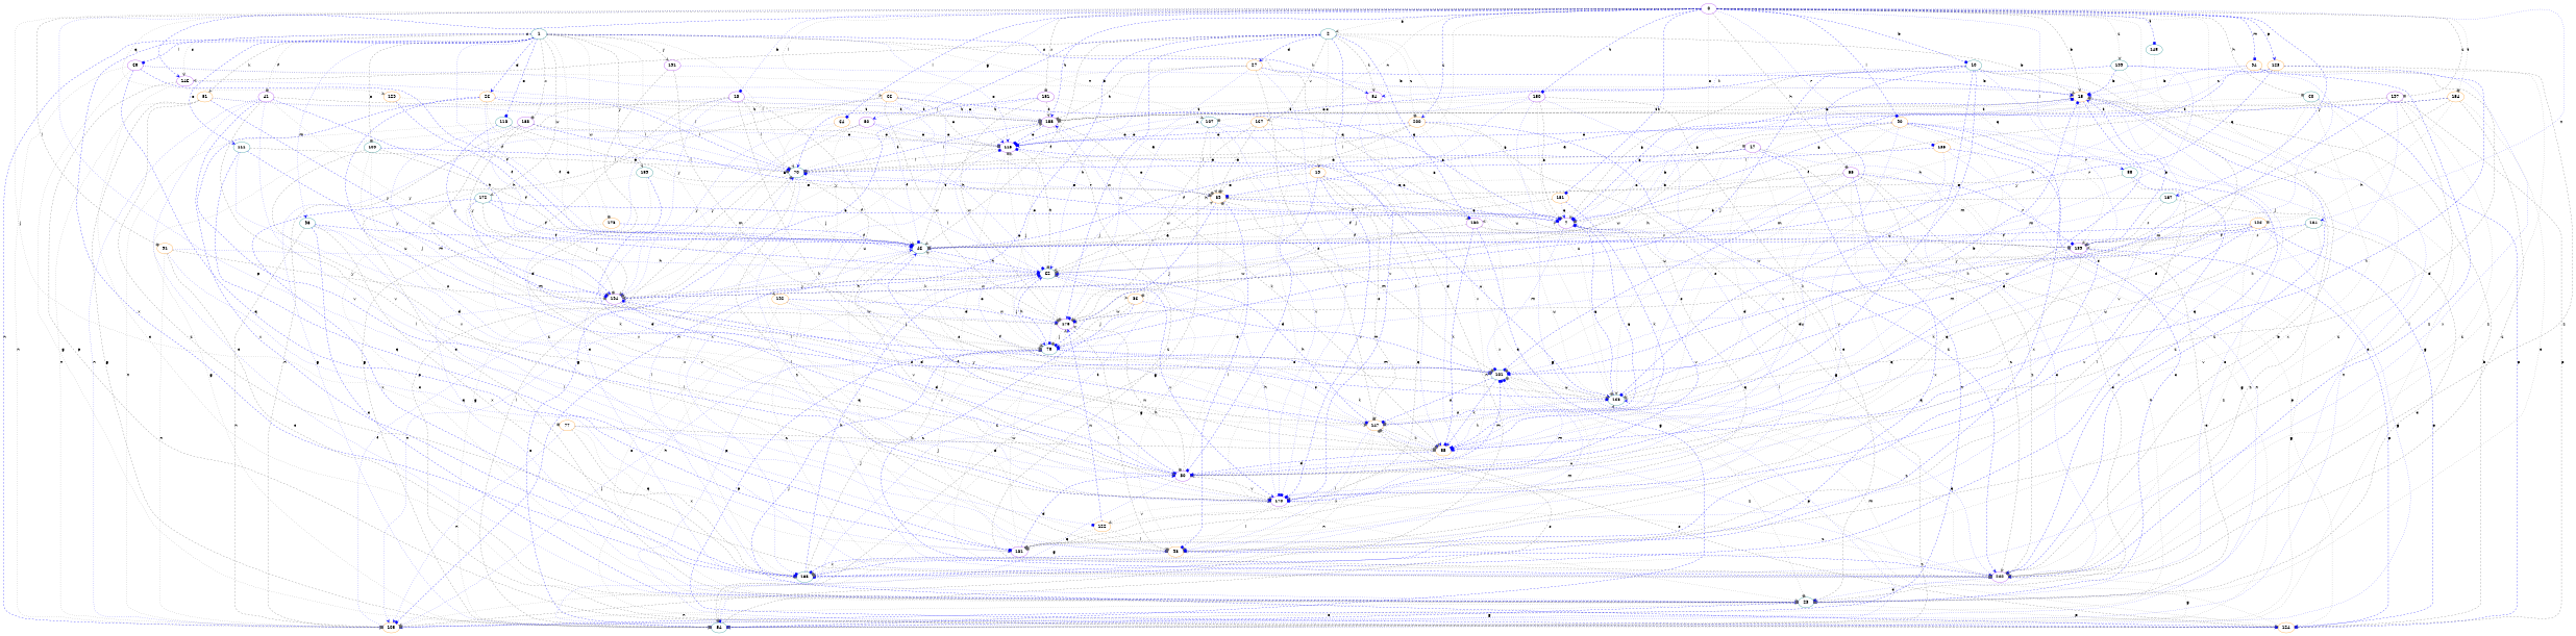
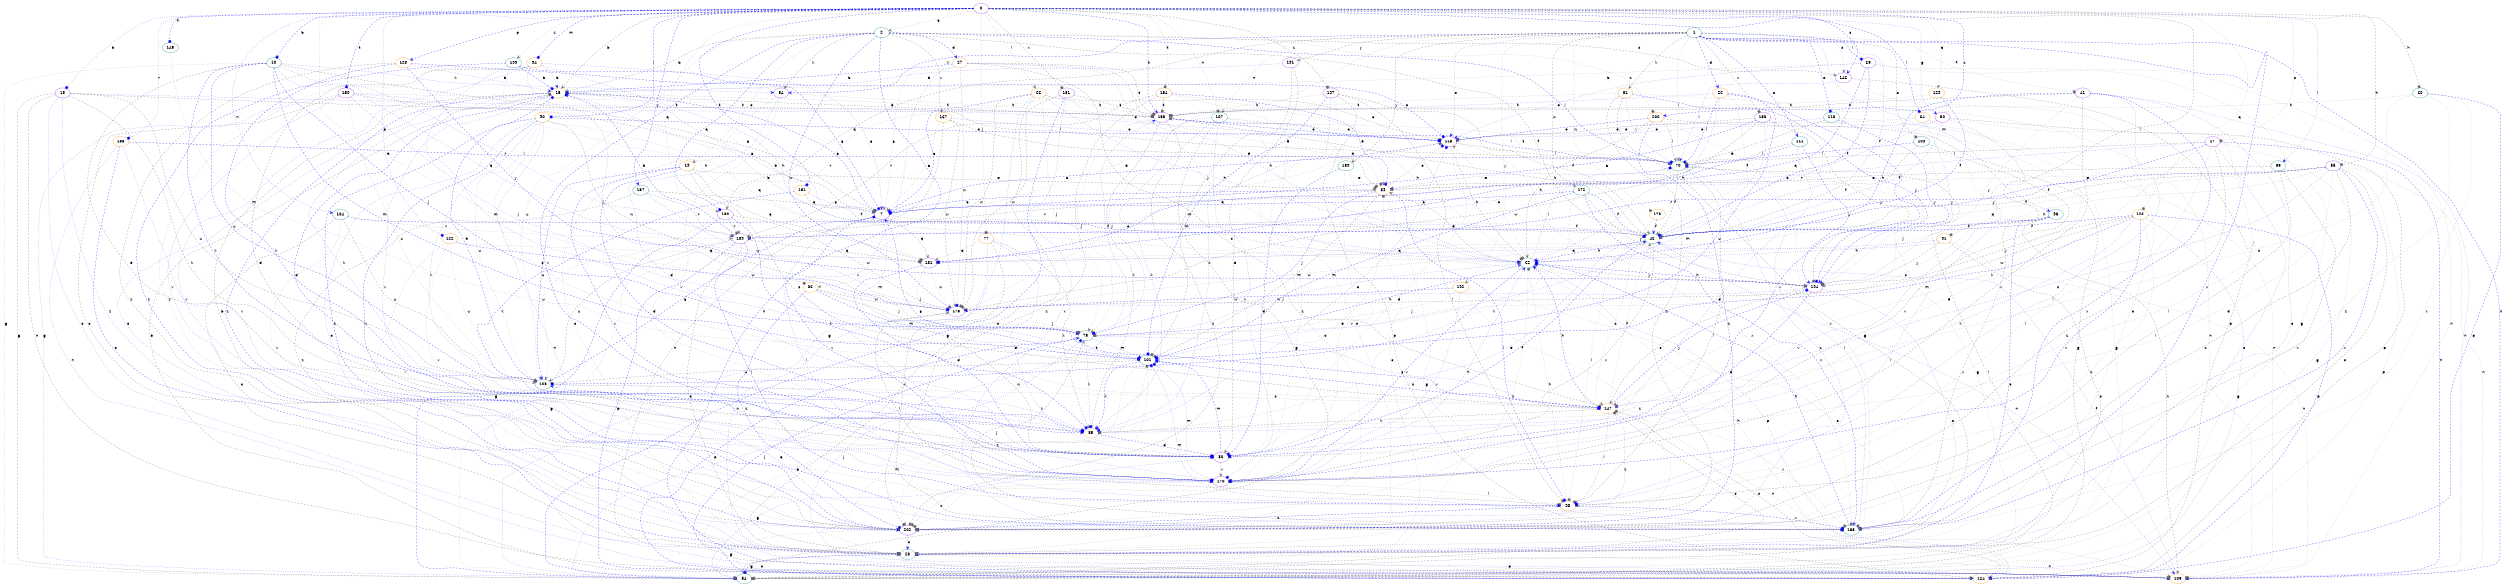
  strict digraph {
    fontname="DejaVu Sans"
    node [color=darkorange fontname="DejaVu Sans"]
    edge [arrowhead=vee color=gray40 fontname="DejaVu Sans" style=dashed]
    0 [color=purple]
    2 [color=teal]
    10 [color=teal]
    13 [color=purple]
    15
    17 [color=purple]
    36
    50 [color=purple]
    55 [color=purple]
    60 [color=teal]
    64
    66
    77
    88 [color=teal]
    90
    91
    94
    104 [color=teal]
    107 [color=teal]
    122
    123
    126
    129
    130 [color=purple]
    135
    146 [color=purple]
    148 [color=teal]
    150 [color=purple]
    151
    154
    155 [color=purple]
    181 [color=purple]
    187 [color=teal]
    197 [color=purple]
    199 [color=teal]
    200
    46 [color=teal]
    70 [color=teal]
    84 [color=purple]
    108
    19
    27
    163 [color=teal]
    167
    170 [color=purple]
    178 [color=purple]
    7 [color=purple]
    101 [color=teal]
    131 [color=purple]
    30 [color=purple]
    54 [color=teal]
    78 [color=teal]
    85
    139 [color=purple]
    23 [color=teal]
    202 [color=purple]
    93
    115 [color=purple]
    124
    194 [color=purple]
    185 [color=teal]
    39
    147
    62 [color=teal]
    1 [color=teal]
    26
    41 [color=purple]
    68 [color=purple]
    81
    98 [color=teal]
    109 [color=teal]
    111 [color=teal]
    113 [color=teal]
    172 [color=teal]
    173
    183 [color=purple]
    189 [color=teal]
    191 [color=purple]
    192
    0 -> 2 [label=a style=dotted]
    0 -> 10 [arrowhead=box color=blue label=b]
    0 -> 13 [arrowhead=box color=blue label=b style=dotted]
    0 -> 15 [label=b]
    0 -> 17 [arrowhead=box label=c style=dotted]
    0 -> 36 [arrowhead=box label=e style=dotted]
    0 -> 50 [color=blue label=g style=dotted]
    0 -> 55 [arrowhead=box label=h]
    0 -> 60 [arrowhead=box label=h]
    0 -> 64 [arrowhead=box color=blue label=i]
    0 -> 66 [label=i style=dotted]
    0 -> 77 [arrowhead=box label=j style=dotted]
    0 -> 88 [color=blue label=l style=dotted]
    0 -> 90 [arrowhead=box color=blue label=l]
    0 -> 91 [arrowhead=box label=l]
    0 -> 94 [arrowhead=box color=blue label=m]
    0 -> 104 [color=blue label=n style=dotted]
    0 -> 107 [arrowhead=box label=n style=dotted]
    0 -> 122 [arrowhead=box color=blue label=p style=dotted]
    0 -> 123 [color=blue label=p]
    0 -> 126 [arrowhead=box label=q style=dotted]
    0 -> 129 [label=q style=dotted]
    0 -> 130 [label=q style=dotted]
    0 -> 135 [arrowhead=box color=blue label=r style=dotted]
    0 -> 146 [color=blue label=s]
    0 -> 148 [arrowhead=box color=blue label=t]
    0 -> 150 [arrowhead=box color=blue label=t]
    0 -> 151 [arrowhead=box color=blue label=t]
    0 -> 154 [arrowhead=box label=t style=dotted]
    0 -> 155 [color=blue label=t]
    0 -> 181 [arrowhead=box label=x]
    0 -> 187 [color=blue label=y]
    0 -> 197 [arrowhead=box label=z]
    0 -> 199 [label=z style=dotted]
    0 -> 200 [color=blue label=z]
    2 -> 15 [label=b]
    2 -> 130 [arrowhead=box color=blue label=q]
    2 -> 146 [label=s]
    2 -> 200 [arrowhead=box label=z style=dotted]
    2 -> 46 [label=f]
    2 -> 70 [color=blue label=i]
    2 -> 84 [label=k]
    2 -> 108 [arrowhead=box color=blue label=n]
    2 -> 19 [label=c style=dotted]
    2 -> 27 [color=blue label=d]
    2 -> 163 [label=u style=dotted]
    2 -> 167 [label=v]
    2 -> 170 [arrowhead=box color=blue label=v]
    2 -> 178 [color=blue label=w]
    10 -> 84 [color=blue label=k style=dotted]
    10 -> 163 [arrowhead=box color=blue label=u]
    10 -> 7 [label=a]
    10 -> 101 [arrowhead=box color=blue label=m]
    10 -> 131 [arrowhead=box color=blue label=q style=dotted]
    10 -> 30 [label=d]
    10 -> 54 [label=g style=dotted]
    10 -> 78 [color=blue label=j]
    10 -> 85 [arrowhead=box color=blue label=k]
    10 -> 139 [color=blue label=r style=dotted]
    13 -> 155 [arrowhead=box color=blue label=t style=dotted]
    13 -> 70 [arrowhead=box label=i]
    13 -> 108 [label=n]
    13 -> 163 [label=u]
    13 -> 54 [arrowhead=box label=g]
    13 -> 85 [label=k]
    13 -> 23 [color=blue label=c style=dotted]
    13 -> 202 [arrowhead=box color=blue label=z style=dotted]
    15 -> 155 [label=t style=dotted]
    15 -> 170 [color=blue label=v style=dotted]
    15 -> 7 [arrowhead=box color=blue label=a]
    15 -> 30 [color=blue label=d]
    15 -> 85 [color=blue label=k style=dotted]
    15 -> 23 [color=blue label=c style=dotted]
    15 -> 202 [color=blue label=z]
    17 -> 46 [arrowhead=box color=blue label=f]
    17 -> 70 [label=i]
    17 -> 108 [arrowhead=box color=blue label=n]
    17 -> 7 [arrowhead=box color=blue label=a style=dotted]
    17 -> 30 [arrowhead=box label=d style=dotted]
    17 -> 54 [arrowhead=box label=g style=dotted]
    17 -> 23 [arrowhead=box color=blue label=c style=dotted]
    17 -> 202 [label=z]
    17 -> 93 [label=l style=dotted]
    36 -> 178 [label=w]
    36 -> 101 [arrowhead=box color=blue label=m]
    36 -> 78 [label=j]
    36 -> 202 [arrowhead=box color=blue label=z]
    50 -> 46 [arrowhead=box color=blue label=f style=dotted]
    50 -> 139 [arrowhead=box color=blue label=r style=dotted]
    50 -> 93 [label=l style=dotted]
    50 -> 115 [arrowhead=box color=blue label=o style=dotted]
    50 -> 124 [arrowhead=box label=p]
    50 -> 194 [arrowhead=box color=blue label=y style=dotted]
    55 -> 46 [arrowhead=box label=f]
    55 -> 108 [label=n style=dotted]
    55 -> 131 [arrowhead=box label=q style=dotted]
    55 -> 30 [label=d style=dotted]
    55 -> 139 [arrowhead=box color=blue label=r]
    55 -> 23 [label=c]
    55 -> 202 [arrowhead=box label=z]
    55 -> 124 [label=p style=dotted]
    55 -> 185 [color=blue label=x]
    55 -> 39 [label=e style=dotted]
    55 -> 147 [arrowhead=box color=blue label=s style=dotted]
    55 -> 62 [label=h style=dotted]
    60 -> 155 [arrowhead=box label=t style=dotted]
    60 -> 202 [arrowhead=box label=z style=dotted]
    60 -> 124 [arrowhead=box color=blue label=p]
    60 -> 185 [arrowhead=box label=x style=dotted]
    60 -> 147 [label=s style=dotted]
    64 -> 85 [arrowhead=box label=k style=dotted]
    64 -> 115 [arrowhead=box label=o style=dotted]
    64 -> 194 [color=blue label=y style=dotted]
    66 -> 155 [label=t style=dotted]
    66 -> 178 [arrowhead=box label=w]
    66 -> 7 [color=blue label=a]
    66 -> 54 [arrowhead=box color=blue label=g style=dotted]
    66 -> 78 [label=j style=dotted]
    66 -> 23 [arrowhead=box label=c]
    66 -> 115 [arrowhead=box label=o]
    66 -> 62 [arrowhead=box color=blue label=h style=dotted]
    77 -> 108 [color=blue label=n style=dotted]
    77 -> 131 [label=q style=dotted]
    77 -> 30 [color=blue label=d style=dotted]
    77 -> 85 [label=k]
    77 -> 185 [label=x]
    88 -> 93 [arrowhead=box label=l]
-   88 -> 185 [arrowhead=box color=blue label=x]
+   88 -> 185 [arrowhead=box label=x]
    88 -> 39 [arrowhead=box label=e]
    90 -> 108 [arrowhead=box color=blue label=n style=dotted]
    90 -> 163 [label=u style=dotted]
    90 -> 178 [arrowhead=box label=w]
    90 -> 131 [arrowhead=box label=q style=dotted]
    90 -> 85 [arrowhead=box color=blue label=k style=dotted]
    90 -> 23 [arrowhead=box color=blue label=c style=dotted]
    90 -> 202 [color=blue label=z]
    90 -> 115 [color=blue label=o]
    90 -> 185 [arrowhead=box color=blue label=x]
    90 -> 147 [arrowhead=box label=s style=dotted]
    91 -> 108 [label=n style=dotted]
    91 -> 131 [color=blue label=q style=dotted]
    91 -> 23 [label=c]
    91 -> 194 [arrowhead=box label=y]
    91 -> 62 [color=blue label=h style=dotted]
    94 -> 15 [color=blue label=b style=dotted]
    94 -> 7 [color=blue label=a style=dotted]
    94 -> 30 [arrowhead=box label=d]
    94 -> 78 [arrowhead=box color=blue label=j style=dotted]
    94 -> 202 [label=z style=dotted]
    94 -> 185 [arrowhead=box color=blue label=x style=dotted]
    94 -> 62 [color=blue label=h style=dotted]
    104 -> 46 [color=blue label=f]
    104 -> 163 [label=u]
    104 -> 170 [label=v style=dotted]
    104 -> 139 [label=r style=dotted]
    104 -> 23 [label=c]
    107 -> 170 [arrowhead=box color=blue label=v style=dotted]
    107 -> 54 [label=g]
    107 -> 78 [arrowhead=box color=blue label=j style=dotted]
    107 -> 85 [color=blue label=k style=dotted]
    107 -> 23 [label=c style=dotted]
    107 -> 115 [label=o style=dotted]
    107 -> 39 [label=e style=dotted]
    122 -> 163 [label=u style=dotted]
-   170 -> 122 [label=v style=dotted]
+   122 -> 170 [label=v style=dotted]
    122 -> 178 [color=blue label=w]
    122 -> 131 [arrowhead=box label=q style=dotted]
    122 -> 93 [arrowhead=box label=l style=dotted]
-   123 -> 15 [color=blue label=z style=dotted]
+   123 -> 15 [color=blue label=b style=dotted]
    123 -> 7 [arrowhead=box color=blue label=a]
    123 -> 85 [color=blue label=k]
    123 -> 202 [label=z]
    123 -> 194 [color=blue label=y]
    126 -> 46 [color=blue label=f]
    126 -> 170 [arrowhead=box color=blue label=v]
    126 -> 178 [label=w]
    126 -> 101 [color=blue label=m]
    126 -> 54 [color=blue label=g style=dotted]
    126 -> 85 [color=blue label=k style=dotted]
    126 -> 202 [arrowhead=box label=z style=dotted]
    126 -> 124 [color=blue label=p]
    126 -> 194 [label=y]
    129 -> 155 [label=t style=dotted]
    129 -> 46 [color=blue label=f]
    130 -> 163 [label=u style=dotted]
    130 -> 178 [label=w]
    130 -> 54 [color=blue label=g]
    130 -> 85 [arrowhead=box color=blue label=k]
    130 -> 139 [arrowhead=box label=r]
    135 -> 70 [color=blue label=i]
    135 -> 108 [color=blue label=n style=dotted]
    135 -> 170 [arrowhead=box color=blue label=v style=dotted]
    135 -> 23 [color=blue label=c]
    146 -> 70 [color=blue label=i style=dotted]
    146 -> 23 [arrowhead=box label=c style=dotted]
    146 -> 124 [arrowhead=box label=p]
    148 -> 101 [arrowhead=box label=m style=dotted]
    150 -> 155 [label=t style=dotted]
    150 -> 163 [label=u style=dotted]
    150 -> 170 [color=blue label=v style=dotted]
    150 -> 7 [arrowhead=box label=a]
    150 -> 54 [arrowhead=box color=blue label=g style=dotted]
    150 -> 78 [color=blue label=j style=dotted]
    150 -> 23 [arrowhead=box label=c]
    150 -> 115 [arrowhead=box color=blue label=o style=dotted]
    151 -> 46 [arrowhead=box label=f]
    151 -> 7 [color=blue label=a style=dotted]
    151 -> 85 [arrowhead=box color=blue label=k]
    154 -> 155 [arrowhead=box label=t]
    154 -> 139 [label=r]
    154 -> 23 [arrowhead=box label=c style=dotted]
    154 -> 202 [arrowhead=box label=z]
    154 -> 39 [arrowhead=box color=blue label=e]
    154 -> 62 [arrowhead=box label=h style=dotted]
    155 -> 15 [label=b]
    155 -> 70 [arrowhead=box color=blue label=i]
    155 -> 78 [label=j style=dotted]
    155 -> 85 [label=k]
    155 -> 202 [arrowhead=box label=z]
    155 -> 115 [arrowhead=box color=blue label=o]
    181 -> 155 [label=t]
    181 -> 178 [arrowhead=box label=w]
    181 -> 54 [color=blue label=g]
    181 -> 139 [label=r style=dotted]
    181 -> 185 [arrowhead=box color=blue label=x style=dotted]
    181 -> 39 [arrowhead=box label=e style=dotted]
    187 -> 178 [arrowhead=box color=blue label=w style=dotted]
    187 -> 7 [arrowhead=box label=a]
    187 -> 139 [arrowhead=box label=r]
    187 -> 202 [label=z]
    197 -> 155 [arrowhead=box label=t style=dotted]
    197 -> 46 [label=f]
    197 -> 101 [arrowhead=box color=blue label=m]
    197 -> 85 [arrowhead=box color=blue label=k style=dotted]
    197 -> 202 [arrowhead=box label=z style=dotted]
    197 -> 93 [arrowhead=box label=l]
    197 -> 124 [label=p]
    199 -> 15 [arrowhead=box color=blue label=b]
    199 -> 101 [arrowhead=box color=blue label=m style=dotted]
    199 -> 202 [color=blue label=z]
    199 -> 115 [arrowhead=box color=blue label=o]
    199 -> 62 [arrowhead=box label=h style=dotted]
    200 -> 70 [label=i]
    200 -> 54 [arrowhead=box label=g]
    200 -> 202 [color=blue label=z]
    200 -> 115 [color=blue label=o]
    200 -> 185 [arrowhead=box label=x style=dotted]
    200 -> 62 [label=h]
    46 -> 15 [color=blue label=b style=dotted]
    46 -> 155 [label=t]
    46 -> 108 [color=blue label=n style=dotted]
    46 -> 170 [arrowhead=box label=v]
    46 -> 178 [label=w style=dotted]
    46 -> 131 [arrowhead=box label=q style=dotted]
    46 -> 30 [arrowhead=box color=blue label=d style=dotted]
    46 -> 147 [label=s style=dotted]
    46 -> 62 [color=blue label=h]
    70 -> 155 [arrowhead=box label=t style=dotted]
    70 -> 46 [label=f]
    70 -> 54 [label=g style=dotted]
    70 -> 202 [color=blue label=z style=dotted]
    70 -> 93 [arrowhead=box label=l]
    70 -> 39 [color=blue label=e style=dotted]
    84 -> 155 [label=t style=dotted]
    84 -> 170 [label=v style=dotted]
    84 -> 30 [arrowhead=box color=blue label=d style=dotted]
    84 -> 23 [arrowhead=box label=c style=dotted]
    108 -> 46 [color=blue label=f style=dotted]
    108 -> 78 [arrowhead=box color=blue label=j style=dotted]
    19 -> 163 [color=blue label=u]
    19 -> 170 [color=blue label=v]
    19 -> 131 [label=q]
    19 -> 30 [arrowhead=box color=blue label=d]
    19 -> 39 [label=e]
    19 -> 147 [label=s]
    27 -> 15 [color=blue label=b]
    27 -> 155 [arrowhead=box label=t]
    27 -> 170 [arrowhead=box color=blue label=v style=dotted]
    27 -> 178 [arrowhead=box color=blue label=w style=dotted]
    27 -> 7 [label=a style=dotted]
    27 -> 194 [arrowhead=box label=y style=dotted]
    27 -> 147 [arrowhead=box label=s]
    27 -> 62 [color=blue label=h style=dotted]
    163 -> 15 [arrowhead=box color=blue label=b]
    163 -> 7 [arrowhead=box color=blue label=a]
    163 -> 85 [color=blue label=k style=dotted]
    163 -> 147 [label=s style=dotted]
    167 -> 108 [arrowhead=box label=n]
    167 -> 178 [label=w]
    167 -> 7 [label=a style=dotted]
    167 -> 115 [color=blue label=o style=dotted]
    167 -> 39 [arrowhead=box label=e]
    170 -> 101 [arrowhead=box color=blue label=m style=dotted]
    170 -> 202 [arrowhead=box label=z style=dotted]
    170 -> 93 [arrowhead=box label=l style=dotted]
    170 -> 62 [color=blue label=h style=dotted]
    178 -> 78 [arrowhead=box label=j style=dotted]
    178 -> 93 [label=l]
    178 -> 115 [arrowhead=box label=o style=dotted]
    7 -> 46 [arrowhead=box label=f style=dotted]
    7 -> 170 [arrowhead=box color=blue label=v]
    7 -> 101 [arrowhead=box color=blue label=m style=dotted]
    7 -> 131 [label=q]
    7 -> 93 [color=blue label=l style=dotted]
    101 -> 163 [arrowhead=box label=u]
    101 -> 85 [color=blue label=k]
    101 -> 202 [label=z style=dotted]
    101 -> 124 [label=p style=dotted]
    101 -> 147 [arrowhead=box color=blue label=s]
    131 -> 178 [label=w style=dotted]
    131 -> 30 [color=blue label=d]
    131 -> 78 [arrowhead=box label=j style=dotted]
    30 -> 46 [color=blue label=f]
    30 -> 170 [label=v]
    30 -> 178 [label=w]
    30 -> 101 [arrowhead=box color=blue label=m]
    30 -> 54 [arrowhead=box color=blue label=g style=dotted]
    30 -> 39 [arrowhead=box label=e style=dotted]
    54 -> 155 [color=blue label=t style=dotted]
    54 -> 70 [arrowhead=box label=i]
    54 -> 23 [label=c style=dotted]
    54 -> 147 [arrowhead=box label=s]
    78 -> 101 [color=blue label=m style=dotted]
    78 -> 85 [arrowhead=box color=blue label=k style=dotted]
    78 -> 124 [color=blue label=p]
    78 -> 147 [arrowhead=box color=blue label=s style=dotted]
    78 -> 62 [color=blue label=h]
    85 -> 30 [color=blue label=d]
    85 -> 115 [arrowhead=box color=blue label=o style=dotted]
    139 -> 15 [color=blue label=b]
    139 -> 163 [label=u]
    139 -> 131 [arrowhead=box label=q]
    139 -> 54 [arrowhead=box label=g style=dotted]
    139 -> 23 [arrowhead=box label=c]
    139 -> 93 [color=blue label=l]
    139 -> 124 [color=blue label=p]
    23 -> 108 [arrowhead=box label=n style=dotted]
    23 -> 54 [arrowhead=box color=blue label=g]
    23 -> 124 [label=p style=dotted]
    202 -> 15 [label=b]
    202 -> 163 [color=blue label=q style=dotted]
    202 -> 54 [label=g style=dotted]
    202 -> 23 [color=blue label=c style=dotted]
    93 -> 202 [color=blue label=z]
    93 -> 185 [arrowhead=box color=blue label=x]
    93 -> 62 [arrowhead=box label=h style=dotted]
    115 -> 70 [arrowhead=box label=i]
    115 -> 7 [color=blue label=a]
    115 -> 30 [arrowhead=box label=d style=dotted]
    115 -> 185 [arrowhead=box label=x style=dotted]
    115 -> 62 [arrowhead=box label=h]
    124 -> 15 [arrowhead=box label=b]
    124 -> 101 [arrowhead=box label=m style=dotted]
    124 -> 78 [color=blue label=j]
    124 -> 147 [arrowhead=box label=s]
    124 -> 62 [label=h style=dotted]
    194 -> 178 [color=blue label=w style=dotted]
    194 -> 30 [color=blue label=d]
    194 -> 23 [color=blue label=c style=dotted]
    194 -> 147 [label=s]
    194 -> 62 [arrowhead=box color=blue label=h]
    185 -> 70 [color=blue label=i style=dotted]
    185 -> 101 [arrowhead=box color=blue label=m style=dotted]
    185 -> 78 [label=j]
    185 -> 62 [arrowhead=box color=blue label=h]
    39 -> 7 [color=blue label=a]
    39 -> 101 [arrowhead=box label=m]
    39 -> 54 [label=g style=dotted]
    39 -> 78 [arrowhead=box color=blue label=j]
    39 -> 139 [arrowhead=box label=r]
    39 -> 93 [arrowhead=box color=blue label=l]
    39 -> 115 [arrowhead=box color=blue label=o style=dotted]
    147 -> 46 [label=f style=dotted]
    147 -> 108 [label=n style=dotted]
    147 -> 7 [color=blue label=a]
    147 -> 85 [arrowhead=box label=k]
    147 -> 202 [color=blue label=z style=dotted]
    147 -> 93 [color=blue label=l style=dotted]
    147 -> 194 [arrowhead=box color=blue label=y]
    147 -> 185 [arrowhead=box label=x style=dotted]
    147 -> 62 [color=blue label=h]
    62 -> 15 [arrowhead=box color=blue label=b style=dotted]
    62 -> 70 [arrowhead=box color=blue label=i style=dotted]
    62 -> 170 [color=blue label=v]
    62 -> 78 [color=blue label=j style=dotted]
    62 -> 202 [arrowhead=box label=z style=dotted]
    62 -> 115 [label=o style=dotted]
    62 -> 124 [color=blue label=p style=dotted]
    62 -> 194 [label=y]
    62 -> 39 [label=e]
    1 -> 36 [label=e style=dotted]
    1 -> 107 [label=n style=dotted]
    1 -> 130 [label=q]
    1 -> 146 [label=s style=dotted]
    1 -> 46 [color=blue label=f style=dotted]
    1 -> 70 [label=i style=dotted]
    1 -> 84 [color=blue label=k]
    1 -> 108 [arrowhead=box color=blue label=n]
    1 -> 115 [color=blue label=o style=dotted]
    1 -> 185 [arrowhead=box color=blue label=x]
    1 -> 26 [color=blue label=d]
    1 -> 41 [arrowhead=box label=f style=dotted]
    1 -> 68 [arrowhead=box color=blue label=i]
    1 -> 81 [label=k]
    1 -> 98 [color=blue label=m style=dotted]
    1 -> 109 [arrowhead=box label=o]
    1 -> 111 [color=blue label=o]
    1 -> 113 [arrowhead=box color=blue label=o]
    1 -> 172 [label=w]
    1 -> 173 [arrowhead=box label=w style=dotted]
    1 -> 183 [arrowhead=box label=x]
    1 -> 189 [label=y]
    1 -> 191 [label=y]
    1 -> 192 [label=y style=dotted]
    26 -> 155 [color=blue label=t style=dotted]
    26 -> 46 [label=f style=dotted]
    26 -> 70 [arrowhead=box color=blue label=i]
    26 -> 163 [arrowhead=box color=blue label=u]
    26 -> 170 [color=blue label=v]
    26 -> 62 [color=blue label=h style=dotted]
    41 -> 155 [arrowhead=box label=t]
    41 -> 108 [color=blue label=n style=dotted]
    41 -> 170 [arrowhead=box label=v]
    41 -> 23 [color=blue label=c style=dotted]
    41 -> 93 [color=blue label=l style=dotted]
    41 -> 194 [arrowhead=box label=y style=dotted]
    41 -> 185 [arrowhead=box color=blue label=x]
    41 -> 62 [color=blue label=h]
    68 -> 15 [arrowhead=box label=b style=dotted]
    68 -> 46 [arrowhead=box color=blue label=f]
    68 -> 108 [label=n style=dotted]
    68 -> 131 [color=blue label=q]
    68 -> 54 [arrowhead=box label=g style=dotted]
    68 -> 115 [color=blue label=o style=dotted]
    81 -> 155 [label=t style=dotted]
    81 -> 70 [arrowhead=box color=blue label=i style=dotted]
    81 -> 108 [arrowhead=box label=n style=dotted]
    81 -> 54 [label=g]
    81 -> 202 [label=z]
    81 -> 194 [arrowhead=box color=blue label=y]
    98 -> 46 [arrowhead=box color=blue label=f]
    98 -> 108 [label=n]
    98 -> 170 [color=blue label=v style=dotted]
    98 -> 23 [arrowhead=box color=blue label=c]
    98 -> 93 [arrowhead=box color=blue label=l style=dotted]
    98 -> 185 [arrowhead=box label=x]
    109 -> 46 [arrowhead=box label=f]
    109 -> 70 [arrowhead=box color=blue label=i]
    109 -> 170 [label=v]
    109 -> 78 [label=j style=dotted]
    109 -> 147 [label=s style=dotted]
    111 -> 70 [arrowhead=box label=i]
    111 -> 131 [arrowhead=box color=blue label=q]
    111 -> 30 [arrowhead=box color=blue label=d style=dotted]
    111 -> 194 [color=blue label=y]
    113 -> 108 [arrowhead=box label=n style=dotted]
    113 -> 115 [arrowhead=box color=blue label=o style=dotted]
    113 -> 194 [color=blue label=y]
    113 -> 39 [label=e]
    172 -> 46 [arrowhead=box color=blue label=f]
    172 -> 7 [arrowhead=box color=blue label=a]
    172 -> 101 [arrowhead=box color=blue label=m]
    172 -> 85 [arrowhead=box label=k style=dotted]
    172 -> 194 [label=y]
    172 -> 185 [color=blue label=x]
    173 -> 46 [color=blue label=f]
    173 -> 93 [arrowhead=box label=l style=dotted]
    183 -> 178 [arrowhead=box label=w]
    183 -> 7 [arrowhead=box color=blue label=a]
    183 -> 101 [color=blue label=m style=dotted]
    183 -> 54 [label=g style=dotted]
    183 -> 115 [arrowhead=box label=o]
    183 -> 194 [arrowhead=box label=y]
    189 -> 170 [arrowhead=box label=v style=dotted]
    189 -> 30 [arrowhead=box color=blue label=d]
    189 -> 23 [arrowhead=box label=c style=dotted]
    189 -> 39 [arrowhead=box label=e style=dotted]
    191 -> 15 [color=blue label=b style=dotted]
    191 -> 101 [arrowhead=box label=m]
    191 -> 30 [label=d]
    192 -> 170 [arrowhead=box color=blue label=v style=dotted]
    192 -> 178 [color=blue label=w]
    192 -> 78 [arrowhead=box label=j style=dotted]
    192 -> 23 [arrowhead=box label=c style=dotted]
    192 -> 202 [label=z style=dotted]
  }
